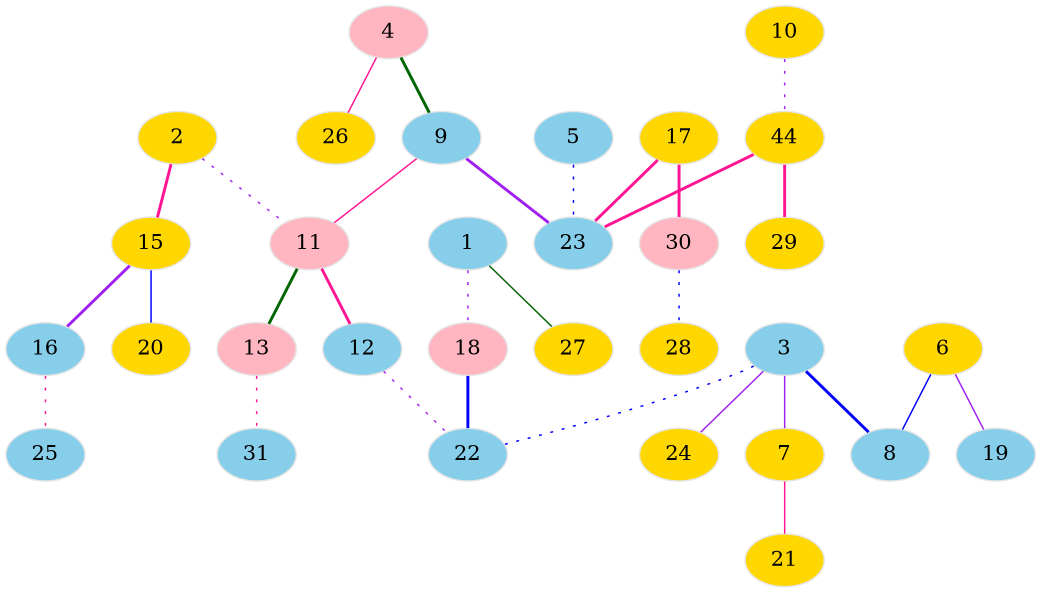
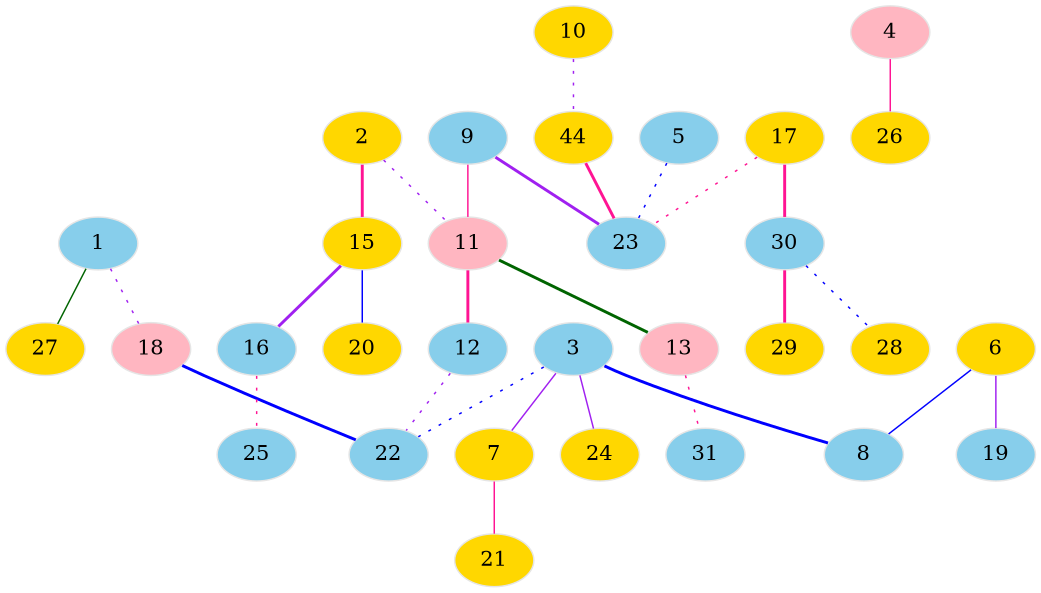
  graph {
    node [color=gray90 fillcolor=gold style=filled]
    edge [color=deeppink style=bold weight=1.0]
    1 [fillcolor=skyblue]
    27
    18 [fillcolor=lightpink]
    12 [fillcolor=skyblue]
    22 [fillcolor=skyblue]
    11 [fillcolor=lightpink]
    2
    15
    13 [fillcolor=lightpink]
    16 [fillcolor=skyblue]
    20
    25 [fillcolor=skyblue]
    3 [fillcolor=skyblue]
    7
    8 [fillcolor=skyblue]
    24
    21
    4 [fillcolor=lightpink]
    9 [fillcolor=skyblue]
    26
    23 [fillcolor=skyblue]
    5 [fillcolor=skyblue]
    6
    19 [fillcolor=skyblue]
    n25 [label=44]
    10
    29
    31 [fillcolor=skyblue]
    17
-   30 [fillcolor=lightpink]
+   30 [fillcolor=skyblue]
    28
    1 -- 27 [color=darkgreen style=solid]
    1 -- 18 [color=purple style=dotted]
    18 -- 22 [color=blue]
    12 -- 22 [color=purple style=dotted]
    11 -- 12
    11 -- 13 [color=darkgreen]
    2 -- 11 [color=purple style=dotted]
    2 -- 15
    15 -- 16 [color=purple]
    15 -- 20 [color=blue style=solid]
    13 -- 31 [style=dotted]
    16 -- 25 [style=dotted]
    3 -- 22 [color=blue style=dotted]
    3 -- 7 [color=purple style=solid]
    3 -- 8 [color=blue]
    3 -- 24 [color=purple style=solid]
    7 -- 21 [style=solid]
-   4 -- 9 [color=darkgreen]
    4 -- 26 [style=solid]
    9 -- 11 [style=solid]
    9 -- 23 [color=purple]
    5 -- 23 [color=blue style=dotted]
    6 -- 8 [color=blue style=solid]
    6 -- 19 [color=purple style=solid]
    n25 -- 23
-   n25 -- 29
+   30 -- 29
    10 -- n25 [color=purple style=dotted]
-   17 -- 23
+   17 -- 23 [style=dotted]
    17 -- 30
    30 -- 28 [color=blue style=dotted]
  }
